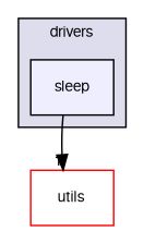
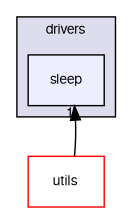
  digraph {
    compound=true
    node [fontname=FreeSans fontsize=10 shape=box style=filled]
    n1 [fillcolor="#eeeeff" label=sleep pencolor=black]
    n2 [color=red fillcolor=white label=utils]
    subgraph cluster_1 {
      bgcolor="#ddddee"
      fontname=FreeSans
      fontsize=10
      label=drivers
      pencolor=black
      n1
    }
-   n1 -> n2 [headlabel=1 labeldistance=1.5 labelfontname=FreeSans labelfontsize=10]
+   n2 -> n1 [headlabel=1 labeldistance=1.5 labelfontname=FreeSans labelfontsize=10]
  }
